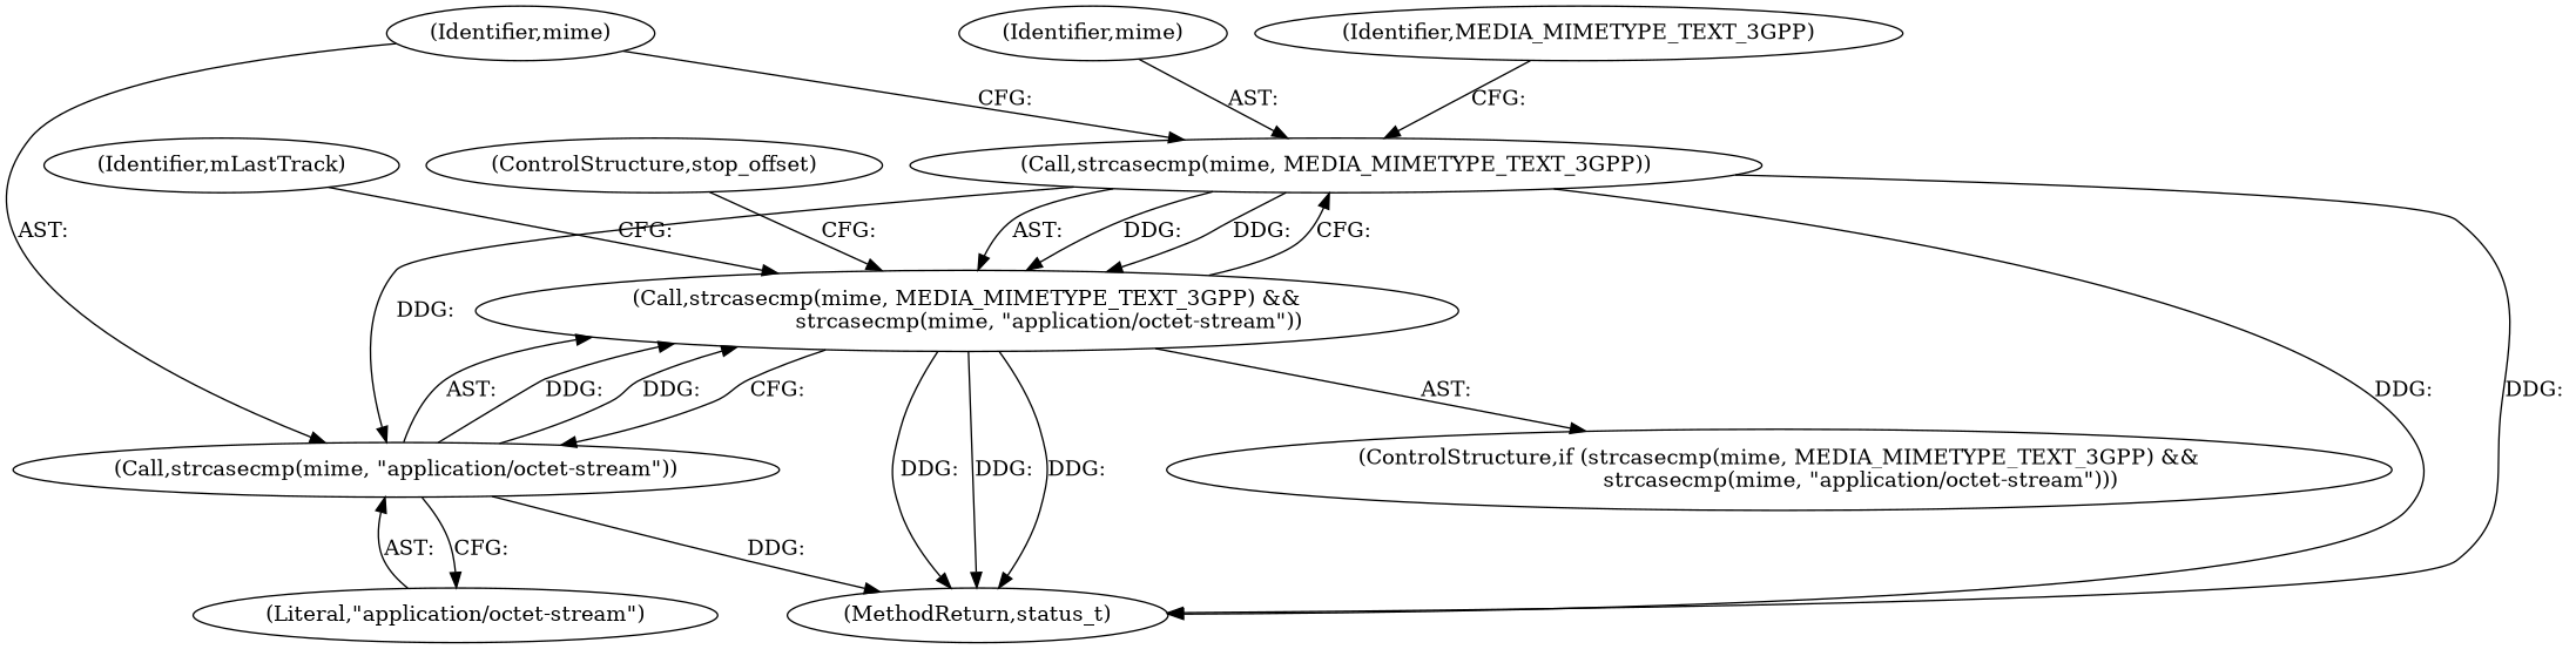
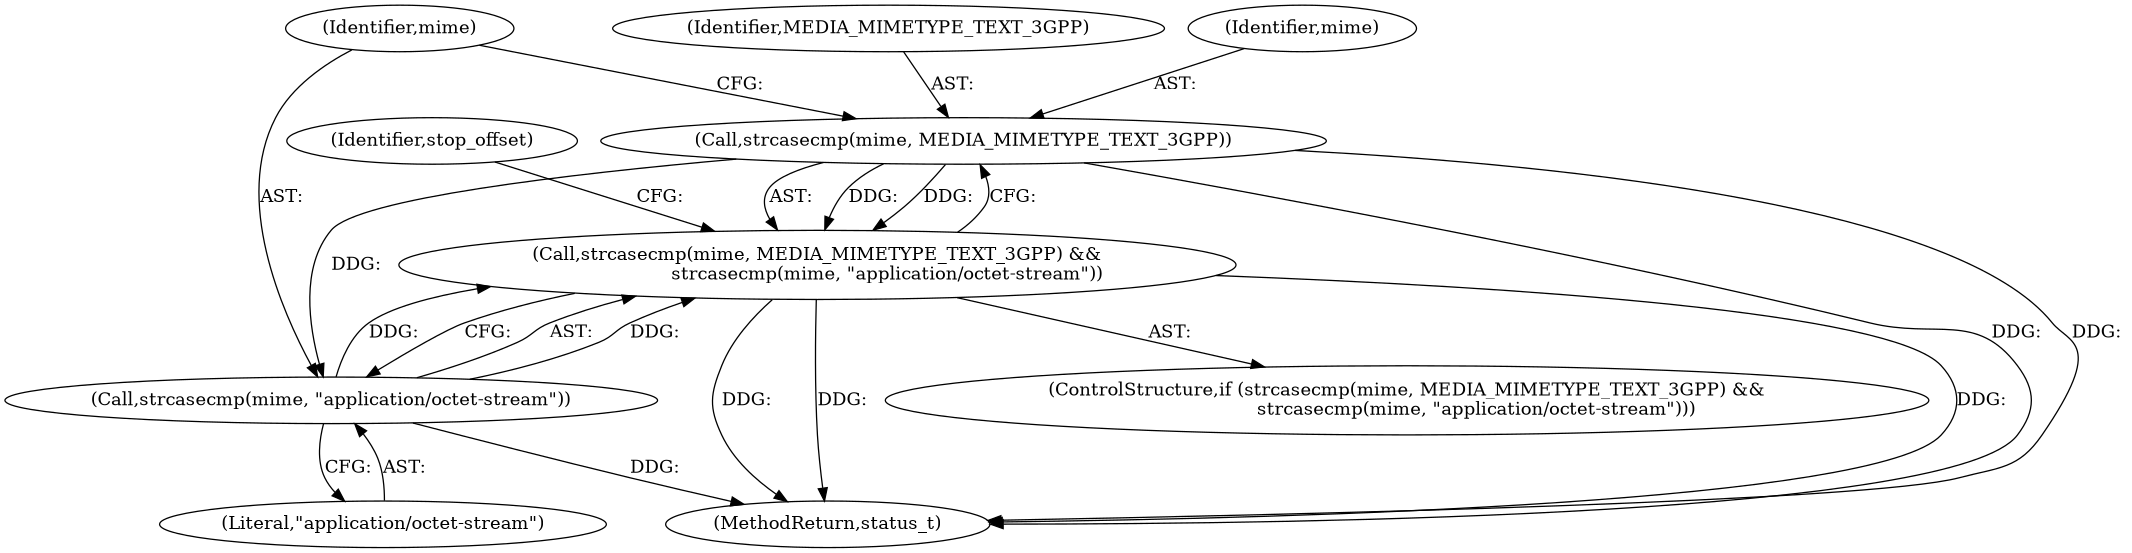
  digraph {
    n1 [label="(Call,strcasecmp(mime, MEDIA_MIMETYPE_TEXT_3GPP))"]
    n2 [label="(Call,strcasecmp(mime, MEDIA_MIMETYPE_TEXT_3GPP) &&\n                        strcasecmp(mime, \"application/octet-stream\"))"]
    n3 [label="(Call,strcasecmp(mime, \"application/octet-stream\"))"]
    n4 [label="(MethodReturn,status_t)"]
    n5 [label="(ControlStructure,if (strcasecmp(mime, MEDIA_MIMETYPE_TEXT_3GPP) &&\n                        strcasecmp(mime, \"application/octet-stream\")))"]
    n6 [label="(Literal,\"application/octet-stream\")"]
    n7 [label="(Identifier,MEDIA_MIMETYPE_TEXT_3GPP)"]
    n8 [label="(Identifier,mime)"]
    n9 [label="(Identifier,mime)"]
-   n10 [label="(Identifier,mLastTrack)"]
-   n11 [label="(ControlStructure,stop_offset)"]
+   n11 [label="(Identifier,stop_offset)"]
    n1 -> n2 [label="AST: "]
    n1 -> n2 [label="DDG: "]
    n1 -> n2 [label="DDG: "]
    n1 -> n3 [label="DDG: "]
    n1 -> n4 [label="DDG: "]
    n1 -> n4 [label="DDG: "]
    n2 -> n1 [label="CFG: "]
    n2 -> n3 [label="CFG: "]
    n2 -> n4 [label="DDG: "]
    n2 -> n4 [label="DDG: "]
    n2 -> n4 [label="DDG: "]
    n2 -> n5 [label="AST: "]
    n3 -> n2 [label="AST: "]
    n3 -> n2 [label="DDG: "]
    n3 -> n2 [label="DDG: "]
    n3 -> n4 [label="DDG: "]
    n3 -> n6 [label="CFG: "]
    n6 -> n3 [label="AST: "]
-   n7 -> n1 [label="CFG: "]
+   n7 -> n1 [label="AST: "]
    n8 -> n1 [label="AST: "]
    n9 -> n1 [label="CFG: "]
    n9 -> n3 [label="AST: "]
-   n10 -> n2 [label="CFG: "]
    n11 -> n2 [label="CFG: "]
  }
